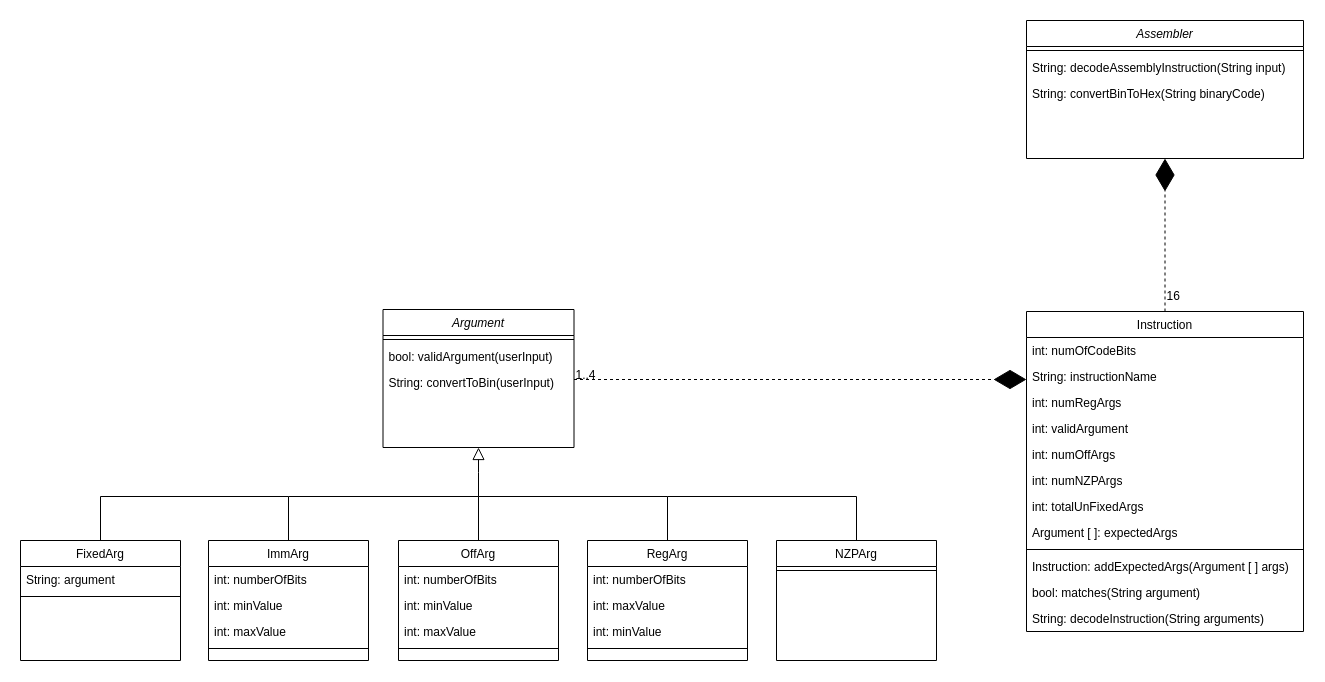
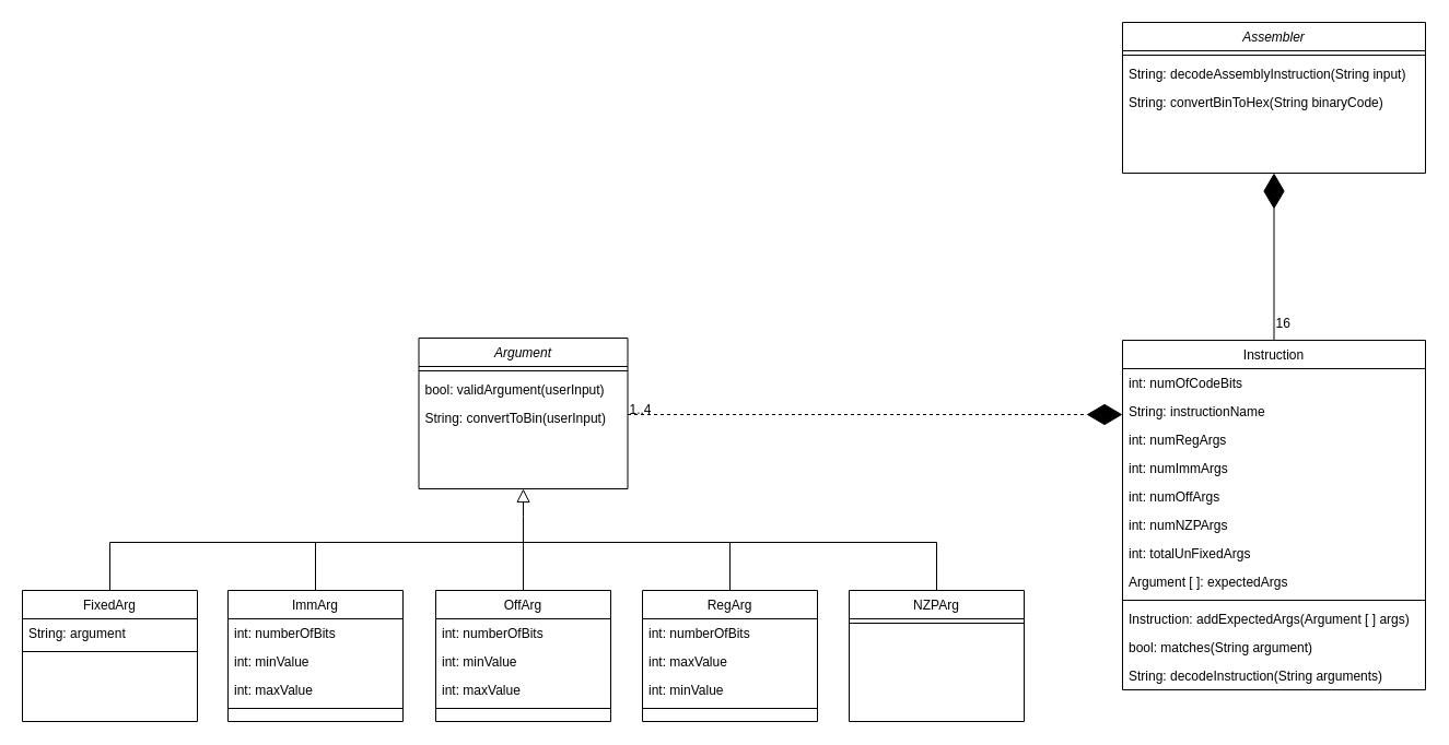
  <mxCell id="0" />
  <mxCell id="1" parent="0" />
  <mxCell id="2" value="Argument" style="swimlane;fontStyle=2;align=center;verticalAlign=top;childLayout=stackLayout;horizontal=1;startSize=26;horizontalStack=0;resizeParent=1;resizeLast=0;collapsible=1;marginBottom=0;rounded=0;shadow=0;strokeWidth=1;" parent="1" vertex="1"><mxGeometry x="382.5" y="309" width="191" height="138" as="geometry"><mxRectangle x="230" y="140" width="160" height="26" as="alternateBounds" /></mxGeometry></mxCell>
  <mxCell id="3" value="" style="line;html=1;strokeWidth=1;align=left;verticalAlign=middle;spacingTop=-1;spacingLeft=3;spacingRight=3;rotatable=0;labelPosition=right;points=[];portConstraint=eastwest;" parent="2" vertex="1"><mxGeometry y="26" width="191" height="8" as="geometry" /></mxCell>
  <mxCell id="4" value="bool: validArgument(userInput)" style="text;align=left;verticalAlign=top;spacingLeft=4;spacingRight=4;overflow=hidden;rotatable=0;points=[[0,0.5],[1,0.5]];portConstraint=eastwest;" parent="2" vertex="1"><mxGeometry y="34" width="191" height="26" as="geometry" /></mxCell>
  <mxCell id="5" value="String: convertToBin(userInput)" style="text;align=left;verticalAlign=top;spacingLeft=4;spacingRight=4;overflow=hidden;rotatable=0;points=[[0,0.5],[1,0.5]];portConstraint=eastwest;rounded=0;shadow=0;html=0;" vertex="1" parent="2"><mxGeometry y="60" width="191" height="26" as="geometry" /></mxCell>
  <mxCell id="6" value="FixedArg" style="swimlane;fontStyle=0;align=center;verticalAlign=top;childLayout=stackLayout;horizontal=1;startSize=26;horizontalStack=0;resizeParent=1;resizeLast=0;collapsible=1;marginBottom=0;rounded=0;shadow=0;strokeWidth=1;" parent="1" vertex="1"><mxGeometry x="20" y="540" width="160" height="120" as="geometry"><mxRectangle x="8" y="360" width="110" height="26" as="alternateBounds" /></mxGeometry></mxCell>
  <mxCell id="7" value="String: argument" style="text;align=left;verticalAlign=top;spacingLeft=4;spacingRight=4;overflow=hidden;rotatable=0;points=[[0,0.5],[1,0.5]];portConstraint=eastwest;" parent="6" vertex="1"><mxGeometry y="26" width="160" height="26" as="geometry" /></mxCell>
  <mxCell id="8" value="" style="line;html=1;strokeWidth=1;align=left;verticalAlign=middle;spacingTop=-1;spacingLeft=3;spacingRight=3;rotatable=0;labelPosition=right;points=[];portConstraint=eastwest;" parent="6" vertex="1"><mxGeometry y="52" width="160" height="8" as="geometry" /></mxCell>
  <mxCell id="9" value="NZPArg" style="swimlane;fontStyle=0;align=center;verticalAlign=top;childLayout=stackLayout;horizontal=1;startSize=26;horizontalStack=0;resizeParent=1;resizeLast=0;collapsible=1;marginBottom=0;rounded=0;shadow=0;strokeWidth=1;" parent="1" vertex="1"><mxGeometry x="776" y="540" width="160" height="120" as="geometry"><mxRectangle x="482" y="360" width="110" height="26" as="alternateBounds" /></mxGeometry></mxCell>
  <mxCell id="10" value="" style="line;html=1;strokeWidth=1;align=left;verticalAlign=middle;spacingTop=-1;spacingLeft=3;spacingRight=3;rotatable=0;labelPosition=right;points=[];portConstraint=eastwest;" parent="9" vertex="1"><mxGeometry y="26" width="160" height="8" as="geometry" /></mxCell>
  <mxCell id="11" value="" style="endArrow=block;endSize=10;endFill=0;shadow=0;strokeWidth=1;rounded=0;edgeStyle=elbowEdgeStyle;elbow=vertical;" parent="1" source="45" target="2" edge="1"><mxGeometry width="160" relative="1" as="geometry"><mxPoint x="388" y="562" as="sourcePoint" /><mxPoint x="488" y="460" as="targetPoint" /></mxGeometry></mxCell>
  <mxCell id="12" value="Instruction" style="swimlane;fontStyle=0;align=center;verticalAlign=top;childLayout=stackLayout;horizontal=1;startSize=26;horizontalStack=0;resizeParent=1;resizeLast=0;collapsible=1;marginBottom=0;rounded=0;shadow=0;strokeWidth=1;" parent="1" vertex="1"><mxGeometry x="1026" y="311" width="277" height="320" as="geometry"><mxRectangle x="550" y="140" width="160" height="26" as="alternateBounds" /></mxGeometry></mxCell>
  <mxCell id="13" value="int: numOfCodeBits" style="text;align=left;verticalAlign=top;spacingLeft=4;spacingRight=4;overflow=hidden;rotatable=0;points=[[0,0.5],[1,0.5]];portConstraint=eastwest;" parent="12" vertex="1"><mxGeometry y="26" width="277" height="26" as="geometry" /></mxCell>
  <mxCell id="14" value="String: instructionName" style="text;align=left;verticalAlign=top;spacingLeft=4;spacingRight=4;overflow=hidden;rotatable=0;points=[[0,0.5],[1,0.5]];portConstraint=eastwest;rounded=0;shadow=0;html=0;" parent="12" vertex="1"><mxGeometry y="52" width="277" height="26" as="geometry" /></mxCell>
  <mxCell id="15" value="int: numRegArgs" style="text;align=left;verticalAlign=top;spacingLeft=4;spacingRight=4;overflow=hidden;rotatable=0;points=[[0,0.5],[1,0.5]];portConstraint=eastwest;rounded=0;shadow=0;html=0;" parent="12" vertex="1"><mxGeometry y="78" width="277" height="26" as="geometry" /></mxCell>
- <mxCell id="16" value="int: validArgument" style="text;align=left;verticalAlign=top;spacingLeft=4;spacingRight=4;overflow=hidden;rotatable=0;points=[[0,0.5],[1,0.5]];portConstraint=eastwest;rounded=0;shadow=0;html=0;" vertex="1" parent="12"><mxGeometry y="104" width="277" height="26" as="geometry" /></mxCell>
+ <mxCell id="16" value="int: numImmArgs" style="text;align=left;verticalAlign=top;spacingLeft=4;spacingRight=4;overflow=hidden;rotatable=0;points=[[0,0.5],[1,0.5]];portConstraint=eastwest;rounded=0;shadow=0;html=0;" vertex="1" parent="12"><mxGeometry y="104" width="277" height="26" as="geometry" /></mxCell>
  <mxCell id="17" value="int: numOffArgs" style="text;align=left;verticalAlign=top;spacingLeft=4;spacingRight=4;overflow=hidden;rotatable=0;points=[[0,0.5],[1,0.5]];portConstraint=eastwest;rounded=0;shadow=0;html=0;" vertex="1" parent="12"><mxGeometry y="130" width="277" height="26" as="geometry" /></mxCell>
  <mxCell id="18" value="int: numNZPArgs" style="text;align=left;verticalAlign=top;spacingLeft=4;spacingRight=4;overflow=hidden;rotatable=0;points=[[0,0.5],[1,0.5]];portConstraint=eastwest;rounded=0;shadow=0;html=0;" vertex="1" parent="12"><mxGeometry y="156" width="277" height="26" as="geometry" /></mxCell>
  <mxCell id="19" value="int: totalUnFixedArgs" style="text;align=left;verticalAlign=top;spacingLeft=4;spacingRight=4;overflow=hidden;rotatable=0;points=[[0,0.5],[1,0.5]];portConstraint=eastwest;rounded=0;shadow=0;html=0;" vertex="1" parent="12"><mxGeometry y="182" width="277" height="26" as="geometry" /></mxCell>
  <mxCell id="20" value="Argument [ ]: expectedArgs" style="text;align=left;verticalAlign=top;spacingLeft=4;spacingRight=4;overflow=hidden;rotatable=0;points=[[0,0.5],[1,0.5]];portConstraint=eastwest;rounded=0;shadow=0;html=0;" parent="12" vertex="1"><mxGeometry y="208" width="277" height="26" as="geometry" /></mxCell>
  <mxCell id="21" value="" style="line;html=1;strokeWidth=1;align=left;verticalAlign=middle;spacingTop=-1;spacingLeft=3;spacingRight=3;rotatable=0;labelPosition=right;points=[];portConstraint=eastwest;" parent="12" vertex="1"><mxGeometry y="234" width="277" height="8" as="geometry" /></mxCell>
  <mxCell id="22" value="Instruction: addExpectedArgs(Argument [ ] args)" style="text;align=left;verticalAlign=top;spacingLeft=4;spacingRight=4;overflow=hidden;rotatable=0;points=[[0,0.5],[1,0.5]];portConstraint=eastwest;" parent="12" vertex="1"><mxGeometry y="242" width="277" height="26" as="geometry" /></mxCell>
  <mxCell id="23" value="bool: matches(String argument)" style="text;align=left;verticalAlign=top;spacingLeft=4;spacingRight=4;overflow=hidden;rotatable=0;points=[[0,0.5],[1,0.5]];portConstraint=eastwest;" parent="12" vertex="1"><mxGeometry y="268" width="277" height="26" as="geometry" /></mxCell>
  <mxCell id="24" value="String: decodeInstruction(String arguments)" style="text;align=left;verticalAlign=top;spacingLeft=4;spacingRight=4;overflow=hidden;rotatable=0;points=[[0,0.5],[1,0.5]];portConstraint=eastwest;" vertex="1" parent="12"><mxGeometry y="294" width="277" height="26" as="geometry" /></mxCell>
  <mxCell id="25" value="" style="endArrow=diamondThin;shadow=0;strokeWidth=1;rounded=0;endFill=1;edgeStyle=elbowEdgeStyle;elbow=vertical;endSize=30;dashed=1;" parent="1" source="2" target="12" edge="1"><mxGeometry x="0.5" y="41" relative="1" as="geometry"><mxPoint x="558" y="381" as="sourcePoint" /><mxPoint x="718" y="381" as="targetPoint" /><mxPoint x="-40" y="32" as="offset" /></mxGeometry></mxCell>
  <mxCell id="26" value="1..4" style="resizable=0;align=left;verticalAlign=bottom;labelBackgroundColor=none;fontSize=12;" parent="25" connectable="0" vertex="1"><mxGeometry x="-1" relative="1" as="geometry"><mxPoint y="4" as="offset" /></mxGeometry></mxCell>
  <mxCell id="27" value="OffArg" style="swimlane;fontStyle=0;align=center;verticalAlign=top;childLayout=stackLayout;horizontal=1;startSize=26;horizontalStack=0;resizeParent=1;resizeLast=0;collapsible=1;marginBottom=0;rounded=0;shadow=0;strokeWidth=1;" vertex="1" parent="1"><mxGeometry x="398" y="540" width="160" height="120" as="geometry"><mxRectangle x="245" y="360" width="110" height="26" as="alternateBounds" /></mxGeometry></mxCell>
  <mxCell id="28" value="int: numberOfBits" style="text;align=left;verticalAlign=top;spacingLeft=4;spacingRight=4;overflow=hidden;rotatable=0;points=[[0,0.5],[1,0.5]];portConstraint=eastwest;" vertex="1" parent="27"><mxGeometry y="26" width="160" height="26" as="geometry" /></mxCell>
  <mxCell id="29" value="int: minValue" style="text;align=left;verticalAlign=top;spacingLeft=4;spacingRight=4;overflow=hidden;rotatable=0;points=[[0,0.5],[1,0.5]];portConstraint=eastwest;rounded=0;shadow=0;html=0;" vertex="1" parent="27"><mxGeometry y="52" width="160" height="26" as="geometry" /></mxCell>
  <mxCell id="30" value="int: maxValue" style="text;align=left;verticalAlign=top;spacingLeft=4;spacingRight=4;overflow=hidden;rotatable=0;points=[[0,0.5],[1,0.5]];portConstraint=eastwest;rounded=0;shadow=0;html=0;" vertex="1" parent="27"><mxGeometry y="78" width="160" height="26" as="geometry" /></mxCell>
  <mxCell id="31" value="" style="line;html=1;strokeWidth=1;align=left;verticalAlign=middle;spacingTop=-1;spacingLeft=3;spacingRight=3;rotatable=0;labelPosition=right;points=[];portConstraint=eastwest;" vertex="1" parent="27"><mxGeometry y="104" width="160" height="8" as="geometry" /></mxCell>
  <mxCell id="32" value="RegArg" style="swimlane;fontStyle=0;align=center;verticalAlign=top;childLayout=stackLayout;horizontal=1;startSize=26;horizontalStack=0;resizeParent=1;resizeLast=0;collapsible=1;marginBottom=0;rounded=0;shadow=0;strokeWidth=1;" vertex="1" parent="1"><mxGeometry x="587" y="540" width="160" height="120" as="geometry"><mxRectangle x="471" y="538" width="110" height="26" as="alternateBounds" /></mxGeometry></mxCell>
  <mxCell id="33" value="int: numberOfBits" style="text;align=left;verticalAlign=top;spacingLeft=4;spacingRight=4;overflow=hidden;rotatable=0;points=[[0,0.5],[1,0.5]];portConstraint=eastwest;" vertex="1" parent="32"><mxGeometry y="26" width="160" height="26" as="geometry" /></mxCell>
  <mxCell id="34" value="int: maxValue" style="text;align=left;verticalAlign=top;spacingLeft=4;spacingRight=4;overflow=hidden;rotatable=0;points=[[0,0.5],[1,0.5]];portConstraint=eastwest;rounded=0;shadow=0;html=0;" vertex="1" parent="32"><mxGeometry y="52" width="160" height="26" as="geometry" /></mxCell>
  <mxCell id="35" value="int: minValue" style="text;align=left;verticalAlign=top;spacingLeft=4;spacingRight=4;overflow=hidden;rotatable=0;points=[[0,0.5],[1,0.5]];portConstraint=eastwest;rounded=0;shadow=0;html=0;" vertex="1" parent="32"><mxGeometry y="78" width="160" height="26" as="geometry" /></mxCell>
  <mxCell id="36" value="" style="line;html=1;strokeWidth=1;align=left;verticalAlign=middle;spacingTop=-1;spacingLeft=3;spacingRight=3;rotatable=0;labelPosition=right;points=[];portConstraint=eastwest;" vertex="1" parent="32"><mxGeometry y="104" width="160" height="8" as="geometry" /></mxCell>
  <mxCell id="37" value="ImmArg" style="swimlane;fontStyle=0;align=center;verticalAlign=top;childLayout=stackLayout;horizontal=1;startSize=26;horizontalStack=0;resizeParent=1;resizeLast=0;collapsible=1;marginBottom=0;rounded=0;shadow=0;strokeWidth=1;" vertex="1" parent="1"><mxGeometry x="208" y="540" width="160" height="120" as="geometry"><mxRectangle x="127" y="360" width="110" height="26" as="alternateBounds" /></mxGeometry></mxCell>
  <mxCell id="38" value="int: numberOfBits" style="text;align=left;verticalAlign=top;spacingLeft=4;spacingRight=4;overflow=hidden;rotatable=0;points=[[0,0.5],[1,0.5]];portConstraint=eastwest;" vertex="1" parent="37"><mxGeometry y="26" width="160" height="26" as="geometry" /></mxCell>
  <mxCell id="39" value="int: minValue" style="text;align=left;verticalAlign=top;spacingLeft=4;spacingRight=4;overflow=hidden;rotatable=0;points=[[0,0.5],[1,0.5]];portConstraint=eastwest;rounded=0;shadow=0;html=0;" vertex="1" parent="37"><mxGeometry y="52" width="160" height="26" as="geometry" /></mxCell>
  <mxCell id="40" value="int: maxValue" style="text;align=left;verticalAlign=top;spacingLeft=4;spacingRight=4;overflow=hidden;rotatable=0;points=[[0,0.5],[1,0.5]];portConstraint=eastwest;rounded=0;shadow=0;html=0;" vertex="1" parent="37"><mxGeometry y="78" width="160" height="26" as="geometry" /></mxCell>
  <mxCell id="41" value="" style="line;html=1;strokeWidth=1;align=left;verticalAlign=middle;spacingTop=-1;spacingLeft=3;spacingRight=3;rotatable=0;labelPosition=right;points=[];portConstraint=eastwest;" vertex="1" parent="37"><mxGeometry y="104" width="160" height="8" as="geometry" /></mxCell>
  <mxCell id="42" value="" style="endArrow=none;endSize=10;endFill=0;shadow=0;strokeWidth=1;rounded=0;edgeStyle=elbowEdgeStyle;exitX=0.5;exitY=0;exitDx=0;exitDy=0;" edge="1" parent="1" source="6" target="43"><mxGeometry width="160" relative="1" as="geometry"><mxPoint x="241" y="549" as="sourcePoint" /><mxPoint x="478" y="447" as="targetPoint" /><Array as="points"><mxPoint x="100" y="516" /></Array></mxGeometry></mxCell>
  <mxCell id="43" value="" style="shape=waypoint;sketch=0;fillStyle=solid;size=6;pointerEvents=1;points=[];fillColor=none;resizable=0;rotatable=0;perimeter=centerPerimeter;snapToPoint=1;strokeColor=none;" vertex="1" parent="1"><mxGeometry x="278" y="486" width="20" height="20" as="geometry" /></mxCell>
  <mxCell id="44" value="" style="edgeStyle=orthogonalEdgeStyle;rounded=0;orthogonalLoop=1;jettySize=auto;html=1;endArrow=none;endFill=0;" edge="1" parent="1" source="45" target="43"><mxGeometry relative="1" as="geometry" /></mxCell>
  <mxCell id="45" value="" style="shape=waypoint;sketch=0;fillStyle=solid;size=6;pointerEvents=1;points=[];fillColor=none;resizable=0;rotatable=0;perimeter=centerPerimeter;snapToPoint=1;strokeColor=none;" vertex="1" parent="1"><mxGeometry x="468" y="486" width="20" height="20" as="geometry" /></mxCell>
  <mxCell id="46" value="" style="edgeStyle=orthogonalEdgeStyle;rounded=0;orthogonalLoop=1;jettySize=auto;html=1;endArrow=none;endFill=0;" edge="1" parent="1" source="47" target="45"><mxGeometry relative="1" as="geometry" /></mxCell>
  <mxCell id="47" value="" style="shape=waypoint;sketch=0;fillStyle=solid;size=6;pointerEvents=1;points=[];fillColor=none;resizable=0;rotatable=0;perimeter=centerPerimeter;snapToPoint=1;strokeColor=none;" vertex="1" parent="1"><mxGeometry x="657" y="486" width="20" height="20" as="geometry" /></mxCell>
  <mxCell id="48" style="edgeStyle=orthogonalEdgeStyle;rounded=0;orthogonalLoop=1;jettySize=auto;html=1;exitX=0.5;exitY=0;exitDx=0;exitDy=0;entryX=0.617;entryY=0.957;entryDx=0;entryDy=0;entryPerimeter=0;endArrow=none;endFill=0;" edge="1" parent="1" source="37" target="43"><mxGeometry relative="1" as="geometry" /></mxCell>
  <mxCell id="49" style="edgeStyle=orthogonalEdgeStyle;rounded=0;orthogonalLoop=1;jettySize=auto;html=1;exitX=0.5;exitY=0;exitDx=0;exitDy=0;entryX=0.562;entryY=0.969;entryDx=0;entryDy=0;entryPerimeter=0;endArrow=none;endFill=0;" edge="1" parent="1" source="27" target="45"><mxGeometry relative="1" as="geometry" /></mxCell>
  <mxCell id="50" style="edgeStyle=orthogonalEdgeStyle;rounded=0;orthogonalLoop=1;jettySize=auto;html=1;exitX=0.5;exitY=0;exitDx=0;exitDy=0;entryX=0.391;entryY=0.695;entryDx=0;entryDy=0;entryPerimeter=0;endArrow=none;endFill=0;" edge="1" parent="1" source="32" target="47"><mxGeometry relative="1" as="geometry" /></mxCell>
  <mxCell id="51" style="edgeStyle=orthogonalEdgeStyle;rounded=0;orthogonalLoop=1;jettySize=auto;html=1;exitX=0.5;exitY=0;exitDx=0;exitDy=0;entryX=1.081;entryY=0.488;entryDx=0;entryDy=0;entryPerimeter=0;endArrow=none;endFill=0;" edge="1" parent="1" source="9" target="47"><mxGeometry relative="1" as="geometry"><Array as="points"><mxPoint x="856" y="496" /></Array></mxGeometry></mxCell>
  <mxCell id="52" value="Assembler" style="swimlane;fontStyle=2;align=center;verticalAlign=top;childLayout=stackLayout;horizontal=1;startSize=26;horizontalStack=0;resizeParent=1;resizeLast=0;collapsible=1;marginBottom=0;rounded=0;shadow=0;strokeWidth=1;" vertex="1" parent="1"><mxGeometry x="1026" y="20" width="277" height="138" as="geometry"><mxRectangle x="230" y="140" width="160" height="26" as="alternateBounds" /></mxGeometry></mxCell>
  <mxCell id="53" value="" style="line;html=1;strokeWidth=1;align=left;verticalAlign=middle;spacingTop=-1;spacingLeft=3;spacingRight=3;rotatable=0;labelPosition=right;points=[];portConstraint=eastwest;" vertex="1" parent="52"><mxGeometry y="26" width="277" height="8" as="geometry" /></mxCell>
  <mxCell id="54" value="String: decodeAssemblyInstruction(String input)" style="text;align=left;verticalAlign=top;spacingLeft=4;spacingRight=4;overflow=hidden;rotatable=0;points=[[0,0.5],[1,0.5]];portConstraint=eastwest;" vertex="1" parent="52"><mxGeometry y="34" width="277" height="26" as="geometry" /></mxCell>
  <mxCell id="55" value="String: convertBinToHex(String binaryCode)" style="text;align=left;verticalAlign=top;spacingLeft=4;spacingRight=4;overflow=hidden;rotatable=0;points=[[0,0.5],[1,0.5]];portConstraint=eastwest;" vertex="1" parent="52"><mxGeometry y="60" width="277" height="26" as="geometry" /></mxCell>
- <mxCell id="56" style="edgeStyle=orthogonalEdgeStyle;rounded=0;orthogonalLoop=1;jettySize=auto;html=1;exitX=0.5;exitY=0;exitDx=0;exitDy=0;endArrow=diamondThin;endFill=1;endSize=30;entryX=0.5;entryY=1;entryDx=0;entryDy=0;dashed=1;" edge="1" parent="1" source="12" target="52"><mxGeometry relative="1" as="geometry"><mxPoint x="1114" y="40" as="targetPoint" /></mxGeometry></mxCell>
+ <mxCell id="56" style="edgeStyle=orthogonalEdgeStyle;rounded=0;orthogonalLoop=1;jettySize=auto;html=1;exitX=0.5;exitY=0;exitDx=0;exitDy=0;endArrow=diamondThin;endFill=1;endSize=30;entryX=0.5;entryY=1;entryDx=0;entryDy=0;" edge="1" parent="1" source="12" target="52"><mxGeometry relative="1" as="geometry"><mxPoint x="1114" y="40" as="targetPoint" /></mxGeometry></mxCell>
  <mxCell id="57" value="16" style="resizable=0;align=left;verticalAlign=bottom;labelBackgroundColor=none;fontSize=12;fillColor=#dae8fc;" connectable="0" vertex="1" parent="1"><mxGeometry x="1164.5" y="304.004" as="geometry" /></mxCell>
